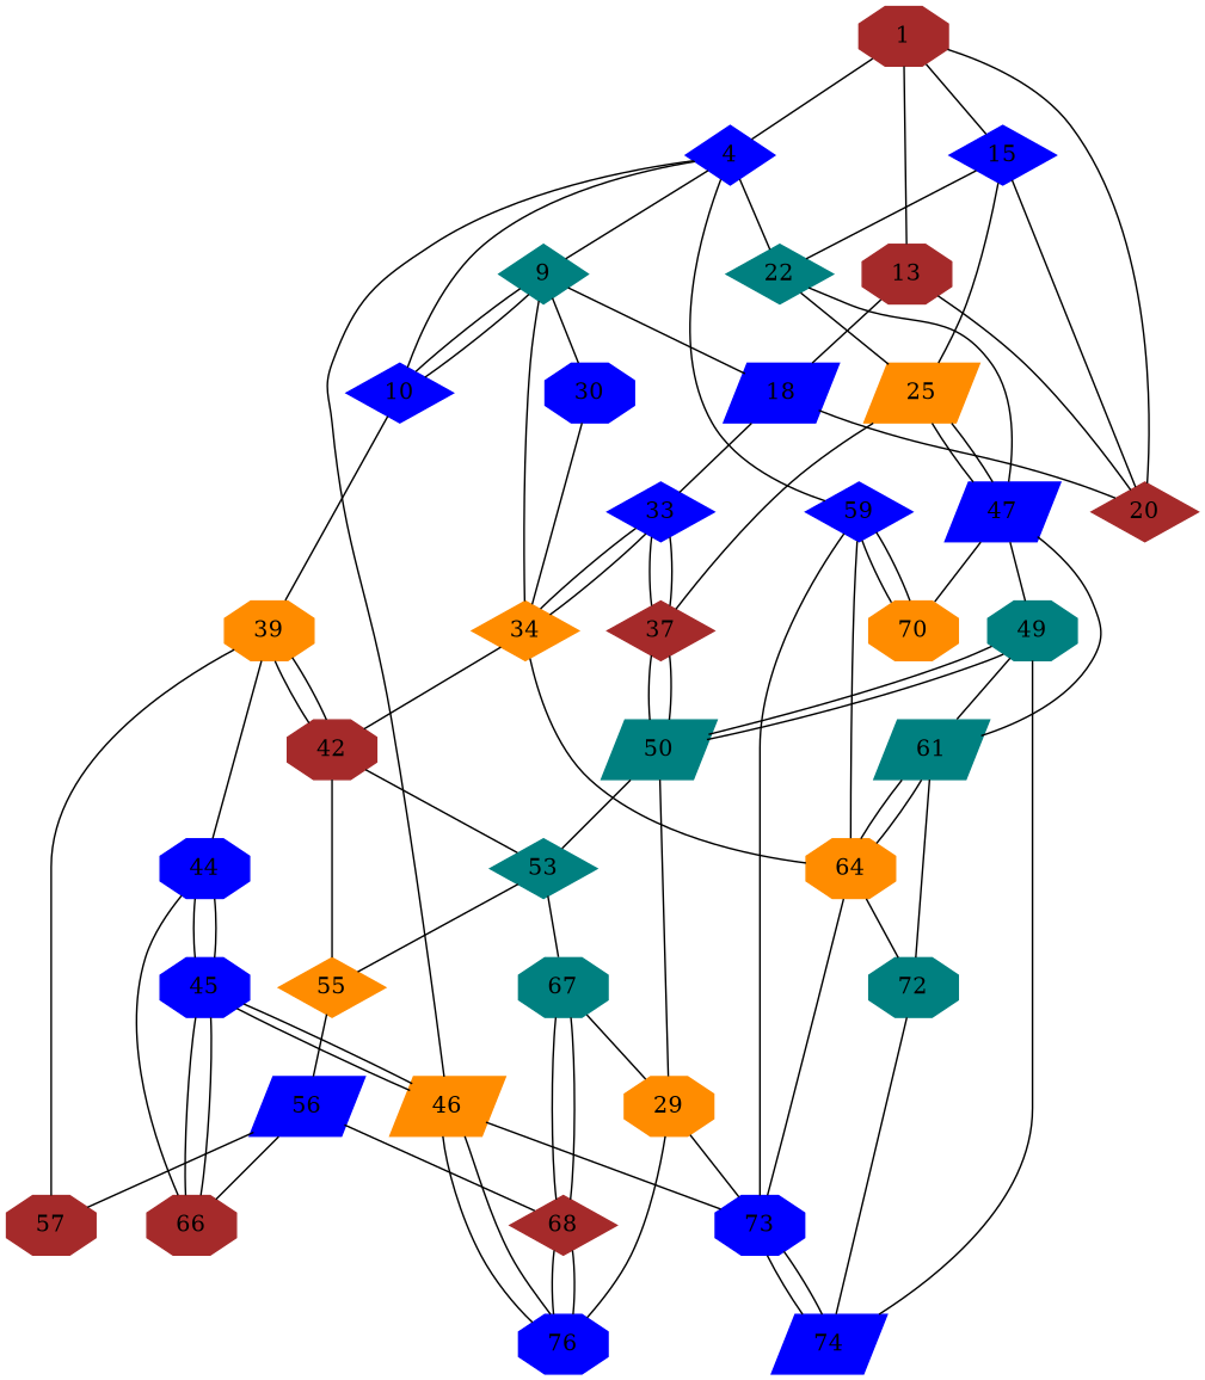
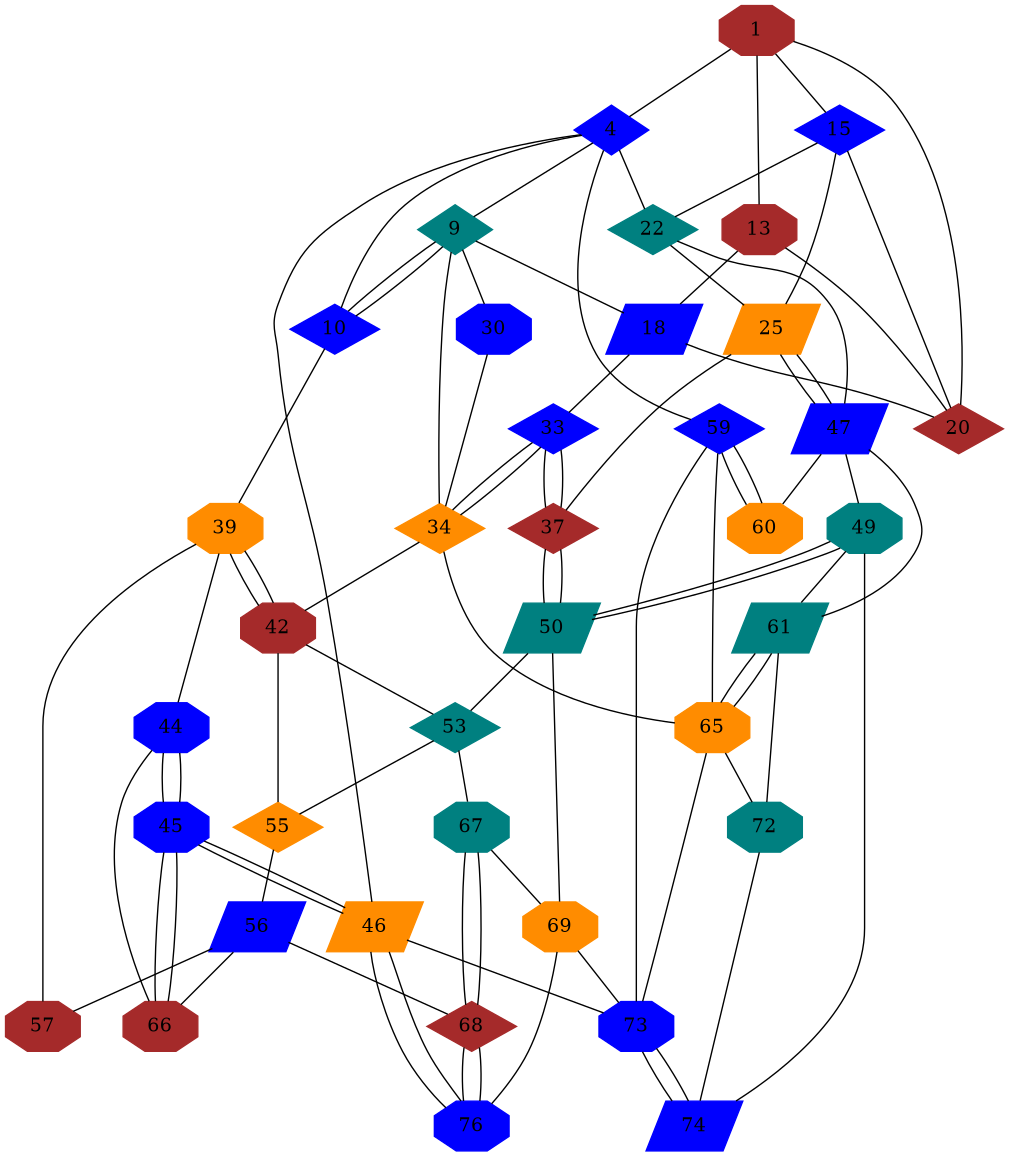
  graph {
    node [color=blue shape=octagon style=filled]
    1 [color=brown super="+2+7"]
    4 [shape=diamond super="+5+23"]
    13 [color=brown super="+14"]
    15 [shape=diamond super="+16"]
    20 [color=brown shape=diamond super="+21"]
    9 [color=teal shape=diamond super="+19"]
    10 [shape=diamond super="+11"]
    22 [color=teal shape=diamond super="+24"]
    46 [color=darkorange shape=parallelogram]
    59 [shape=diamond]
    18 [shape=parallelogram super="+28"]
    25 [color=darkorange shape=parallelogram super="+26"]
    30 [super="+36"]
    34 [color=darkorange shape=diamond super="+35"]
    39 [color=darkorange super="+40"]
    47 [shape=parallelogram super="+48+51"]
    73 [super="+78"]
    76
-   60 [color=darkorange label=70]
-   64 [color=darkorange super="+71"]
+   60 [color=darkorange]
+   64 [color=darkorange super="+71" label=65]
    33 [shape=diamond]
    42 [color=brown super="+54"]
    44
    57 [color=brown]
    37 [color=brown shape=diamond]
    49 [color=teal super="+63"]
    61 [color=teal shape=parallelogram super="+62"]
    50 [color=teal shape=parallelogram super="+52"]
    53 [color=teal shape=diamond super="+58"]
    55 [color=darkorange shape=diamond]
-   69 [color=darkorange super="+77+70" label=29]
+   69 [color=darkorange super="+77+70"]
    45
    66 [color=brown]
    67 [color=teal]
    56 [shape=parallelogram super="+65"]
    74 [shape=parallelogram]
    72 [color=teal]
    68 [color=brown shape=diamond]
    1 -- 4 [weight=2]
    1 -- 13 [weight=2]
    1 -- 15 [weight=2]
    1 -- 20
    4 -- 9
    4 -- 10
    4 -- 22 [weight=2]
    4 -- 46
    4 -- 59
    13 -- 20
    13 -- 18
    15 -- 20
    15 -- 22
    15 -- 25
    9 -- 10
    9 -- 10
    9 -- 18
    9 -- 30
    9 -- 34
    10 -- 39
    22 -- 25
    22 -- 47
    46 -- 73
    46 -- 76
    46 -- 76
    59 -- 73
    59 -- 60
    59 -- 60
    59 -- 64
    18 -- 20
    18 -- 33
    25 -- 47
    25 -- 47
    25 -- 37
    30 -- 34
    34 -- 64
    34 -- 42
    39 -- 42
    39 -- 42
    39 -- 44
    39 -- 57 [weight=2]
    47 -- 60
    47 -- 49
    47 -- 61
    73 -- 74
    73 -- 74
    64 -- 73
    64 -- 72
    33 -- 34
    33 -- 34
    33 -- 37
    33 -- 37
    42 -- 53
    42 -- 55
    44 -- 45
    44 -- 45
    44 -- 66
    37 -- 50
    37 -- 50
    49 -- 61
    49 -- 50
    49 -- 50
    49 -- 74
    61 -- 64
    61 -- 64
    61 -- 72
    50 -- 53
    50 -- 69
    53 -- 55
    53 -- 67
    55 -- 56
    69 -- 73 [weight=2]
    69 -- 76
    45 -- 46
    45 -- 46
    45 -- 66
    45 -- 66
    67 -- 69
    67 -- 68
    67 -- 68
    56 -- 57
    56 -- 66
    56 -- 68
    72 -- 74
    68 -- 76
    68 -- 76
  }
